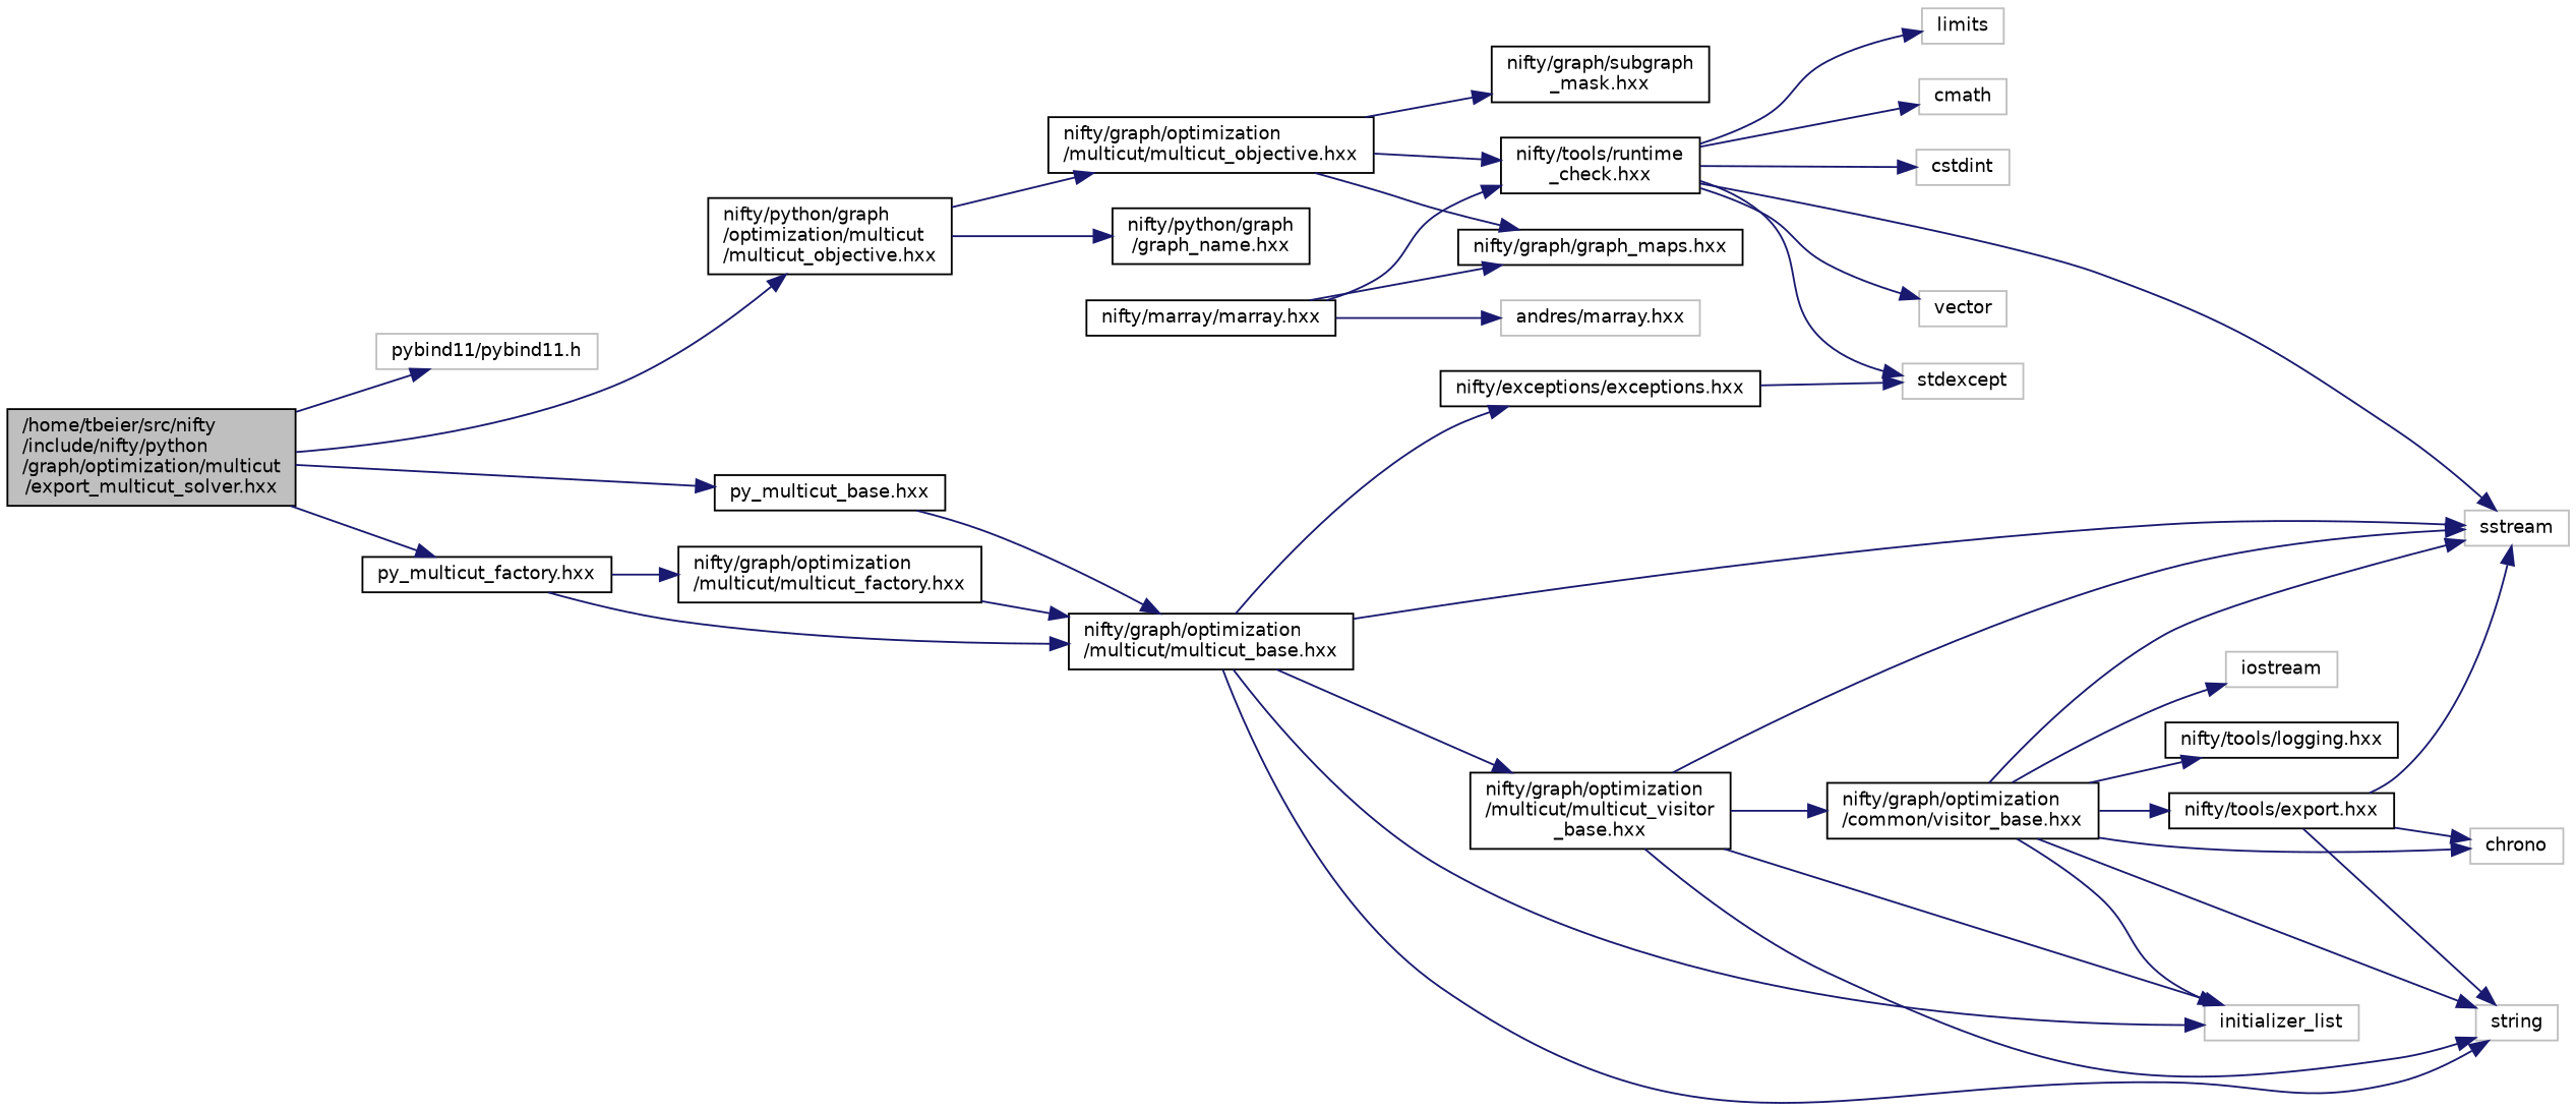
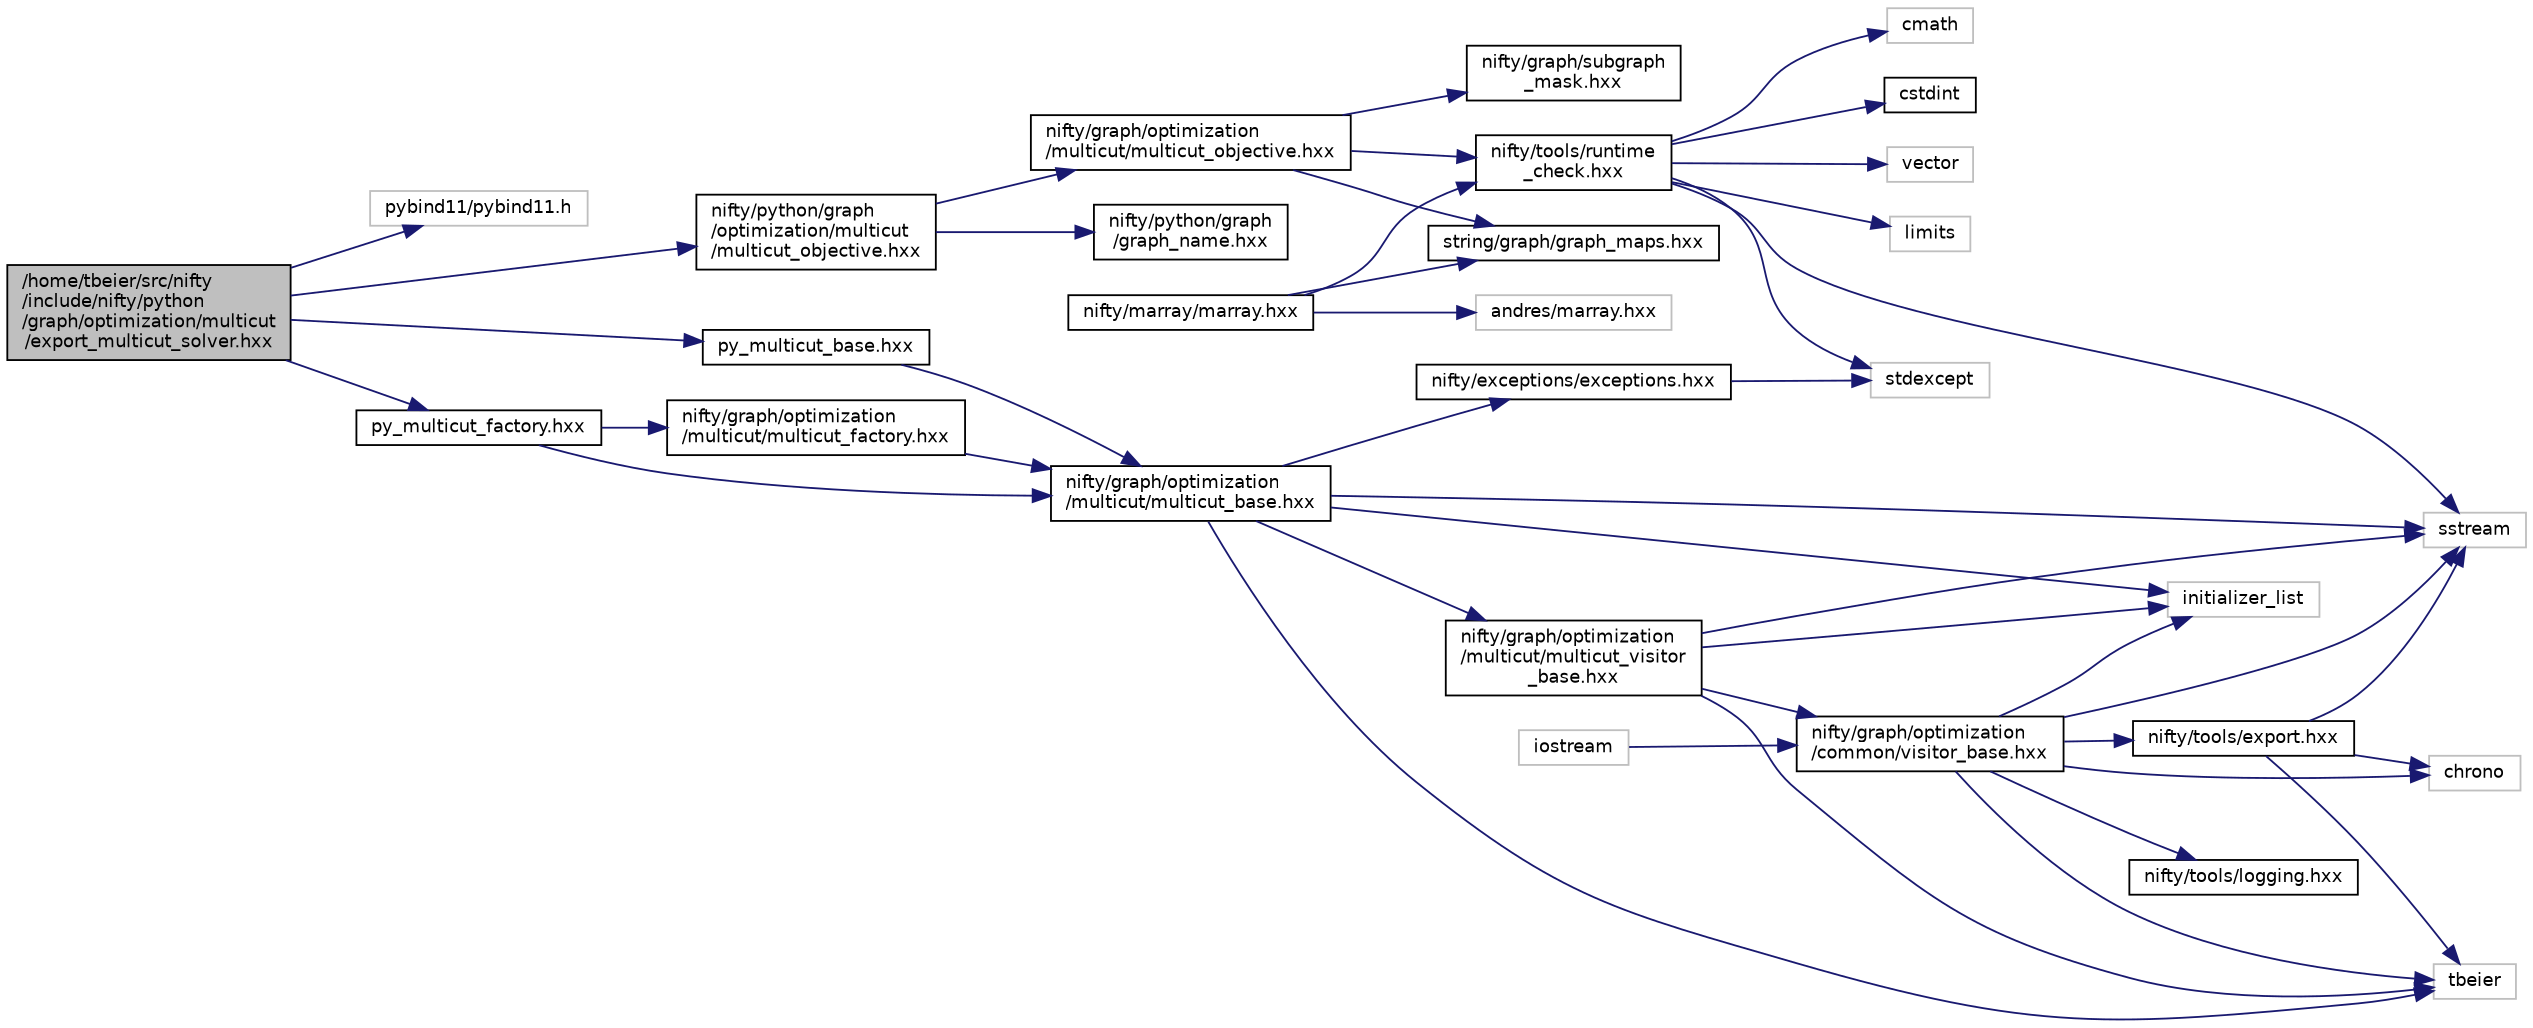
  digraph {
    rankdir=LR
    node [color=black fillcolor=white fontname=Helvetica fontsize=10 shape=record style=filled]
    edge [color=midnightblue fontname=Helvetica fontsize=10 labelfontname=Helvetica labelfontsize=10 style=solid]
    n1 [fillcolor=grey75 fontcolor=black height=0.2 label="/home/tbeier/src/nifty\l/include/nifty/python\l/graph/optimization/multicut\l/export_multicut_solver.hxx" width=0.4]
    n2 [color=grey75 height=0.2 label="pybind11/pybind11.h" width=0.4]
    n3 [height=0.2 label="nifty/python/graph\l/optimization/multicut\l/multicut_objective.hxx" width=0.4]
    n4 [height=0.2 label="py_multicut_factory.hxx" width=0.4]
    n5 [height=0.2 label="py_multicut_base.hxx" width=0.4]
    n6 [height=0.2 label="nifty/graph/optimization\l/multicut/multicut_objective.hxx" width=0.4]
    n7 [height=0.2 label="nifty/python/graph\l/graph_name.hxx" width=0.4]
    n8 [height=0.2 label="nifty/graph/optimization\l/multicut/multicut_base.hxx" width=0.4]
    n9 [height=0.2 label="nifty/graph/optimization\l/multicut/multicut_factory.hxx" width=0.4]
    n10 [height=0.2 label="nifty/tools/runtime\l_check.hxx" width=0.4]
    n11 [height=0.2 label="nifty/graph/subgraph\l_mask.hxx" width=0.4]
-   n12 [height=0.2 label="nifty/graph/graph_maps.hxx" width=0.4]
-   n13 [color=grey75 height=0.2 label=cstdint width=0.4]
+   n12 [height=0.2 label="string/graph/graph_maps.hxx" width=0.4]
+   n13 [height=0.2 label=cstdint width=0.4]
    n14 [color=grey75 height=0.2 label=stdexcept width=0.4]
    n15 [color=grey75 height=0.2 label=sstream width=0.4]
    n16 [color=grey75 height=0.2 label=vector width=0.4]
    n17 [color=grey75 height=0.2 label=limits width=0.4]
    n18 [color=grey75 height=0.2 label=cmath width=0.4]
    n19 [height=0.2 label="nifty/marray/marray.hxx" width=0.4]
    n20 [color=grey75 height=0.2 label="andres/marray.hxx" width=0.4]
-   n21 [color=grey75 height=0.2 label=string width=0.4]
+   n21 [color=grey75 height=0.2 label=tbeier width=0.4]
    n22 [color=grey75 height=0.2 label=initializer_list width=0.4]
    n23 [height=0.2 label="nifty/exceptions/exceptions.hxx" width=0.4]
    n24 [height=0.2 label="nifty/graph/optimization\l/multicut/multicut_visitor\l_base.hxx" width=0.4]
    n25 [height=0.2 label="nifty/graph/optimization\l/common/visitor_base.hxx" width=0.4]
    n26 [color=grey75 height=0.2 label=iostream width=0.4]
    n27 [color=grey75 height=0.2 label=chrono width=0.4]
    n28 [height=0.2 label="nifty/tools/export.hxx" width=0.4]
    n29 [height=0.2 label="nifty/tools/logging.hxx" width=0.4]
    n1 -> n2
    n1 -> n3
    n1 -> n4
    n1 -> n5
    n3 -> n6
    n3 -> n7
    n4 -> n8
    n4 -> n9
    n5 -> n8
    n6 -> n10
    n6 -> n11
    n6 -> n12
    n8 -> n15
    n8 -> n21
    n8 -> n22
    n8 -> n23
    n8 -> n24
    n9 -> n8
    n10 -> n13
    n10 -> n14
    n10 -> n15
    n10 -> n16
    n10 -> n17
    n10 -> n18
    n19 -> n10
    n19 -> n12
    n19 -> n20
    n23 -> n14
    n24 -> n15
    n24 -> n21
    n24 -> n22
    n24 -> n25
    n25 -> n15
    n25 -> n21
    n25 -> n22
-   n25 -> n26
+   n26 -> n25
    n25 -> n27
    n25 -> n28
    n25 -> n29
    n28 -> n15
    n28 -> n21
    n28 -> n27
  }
